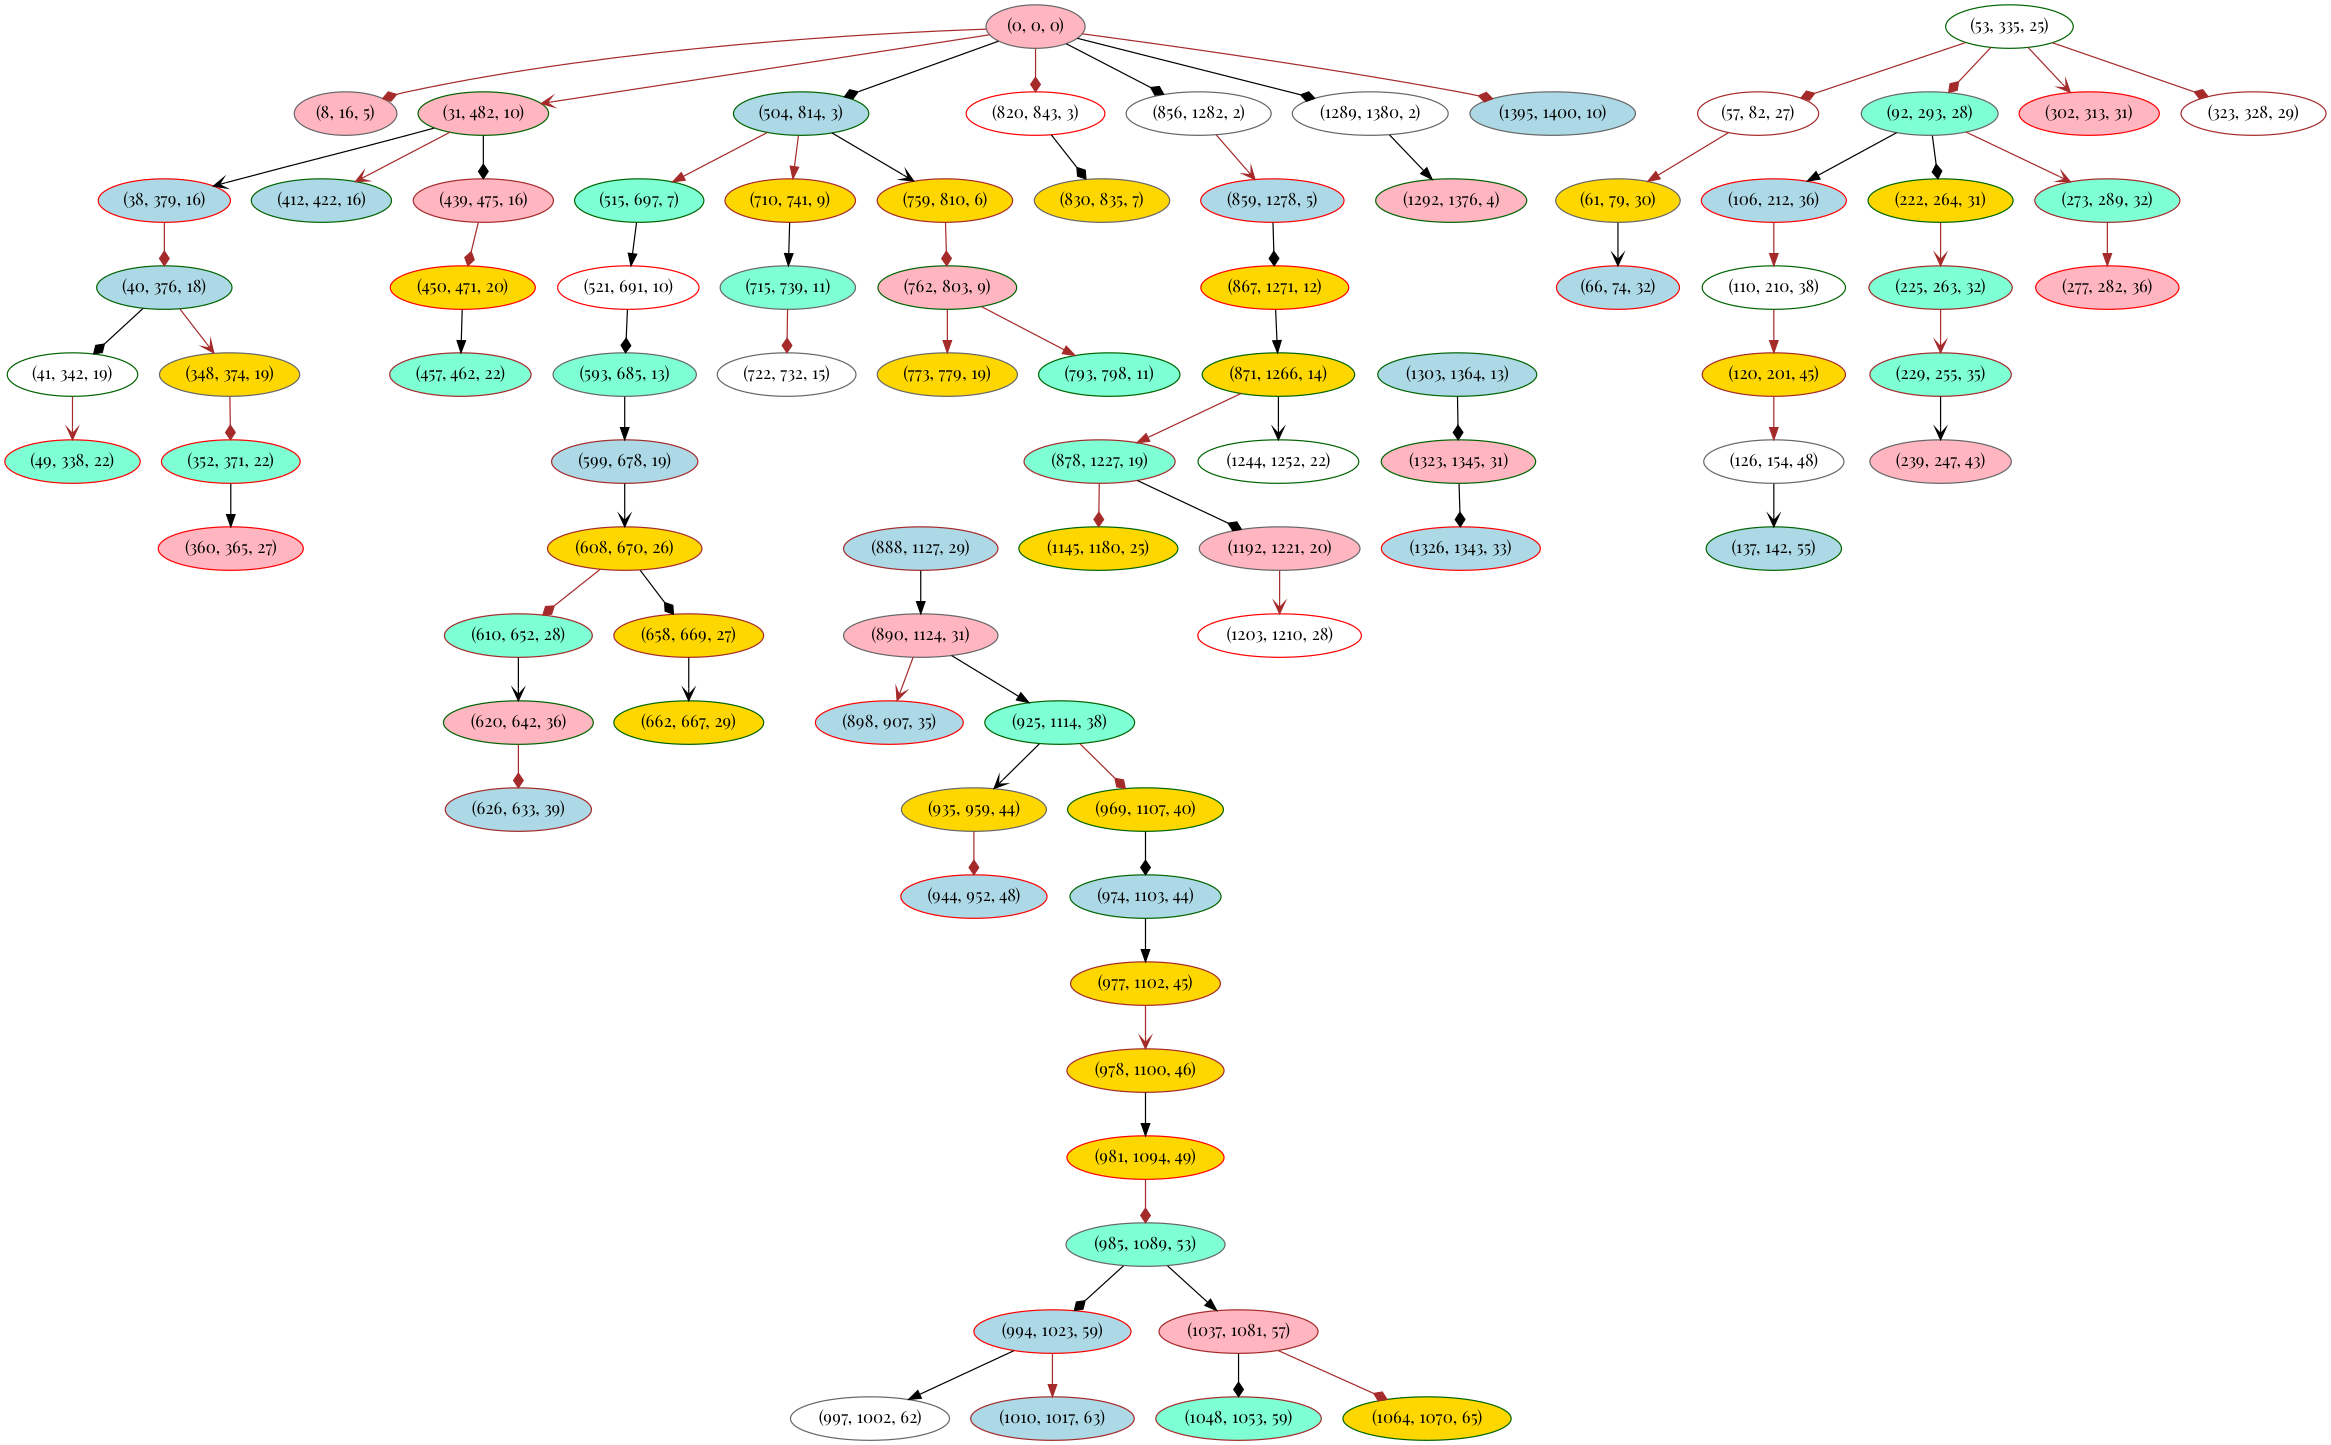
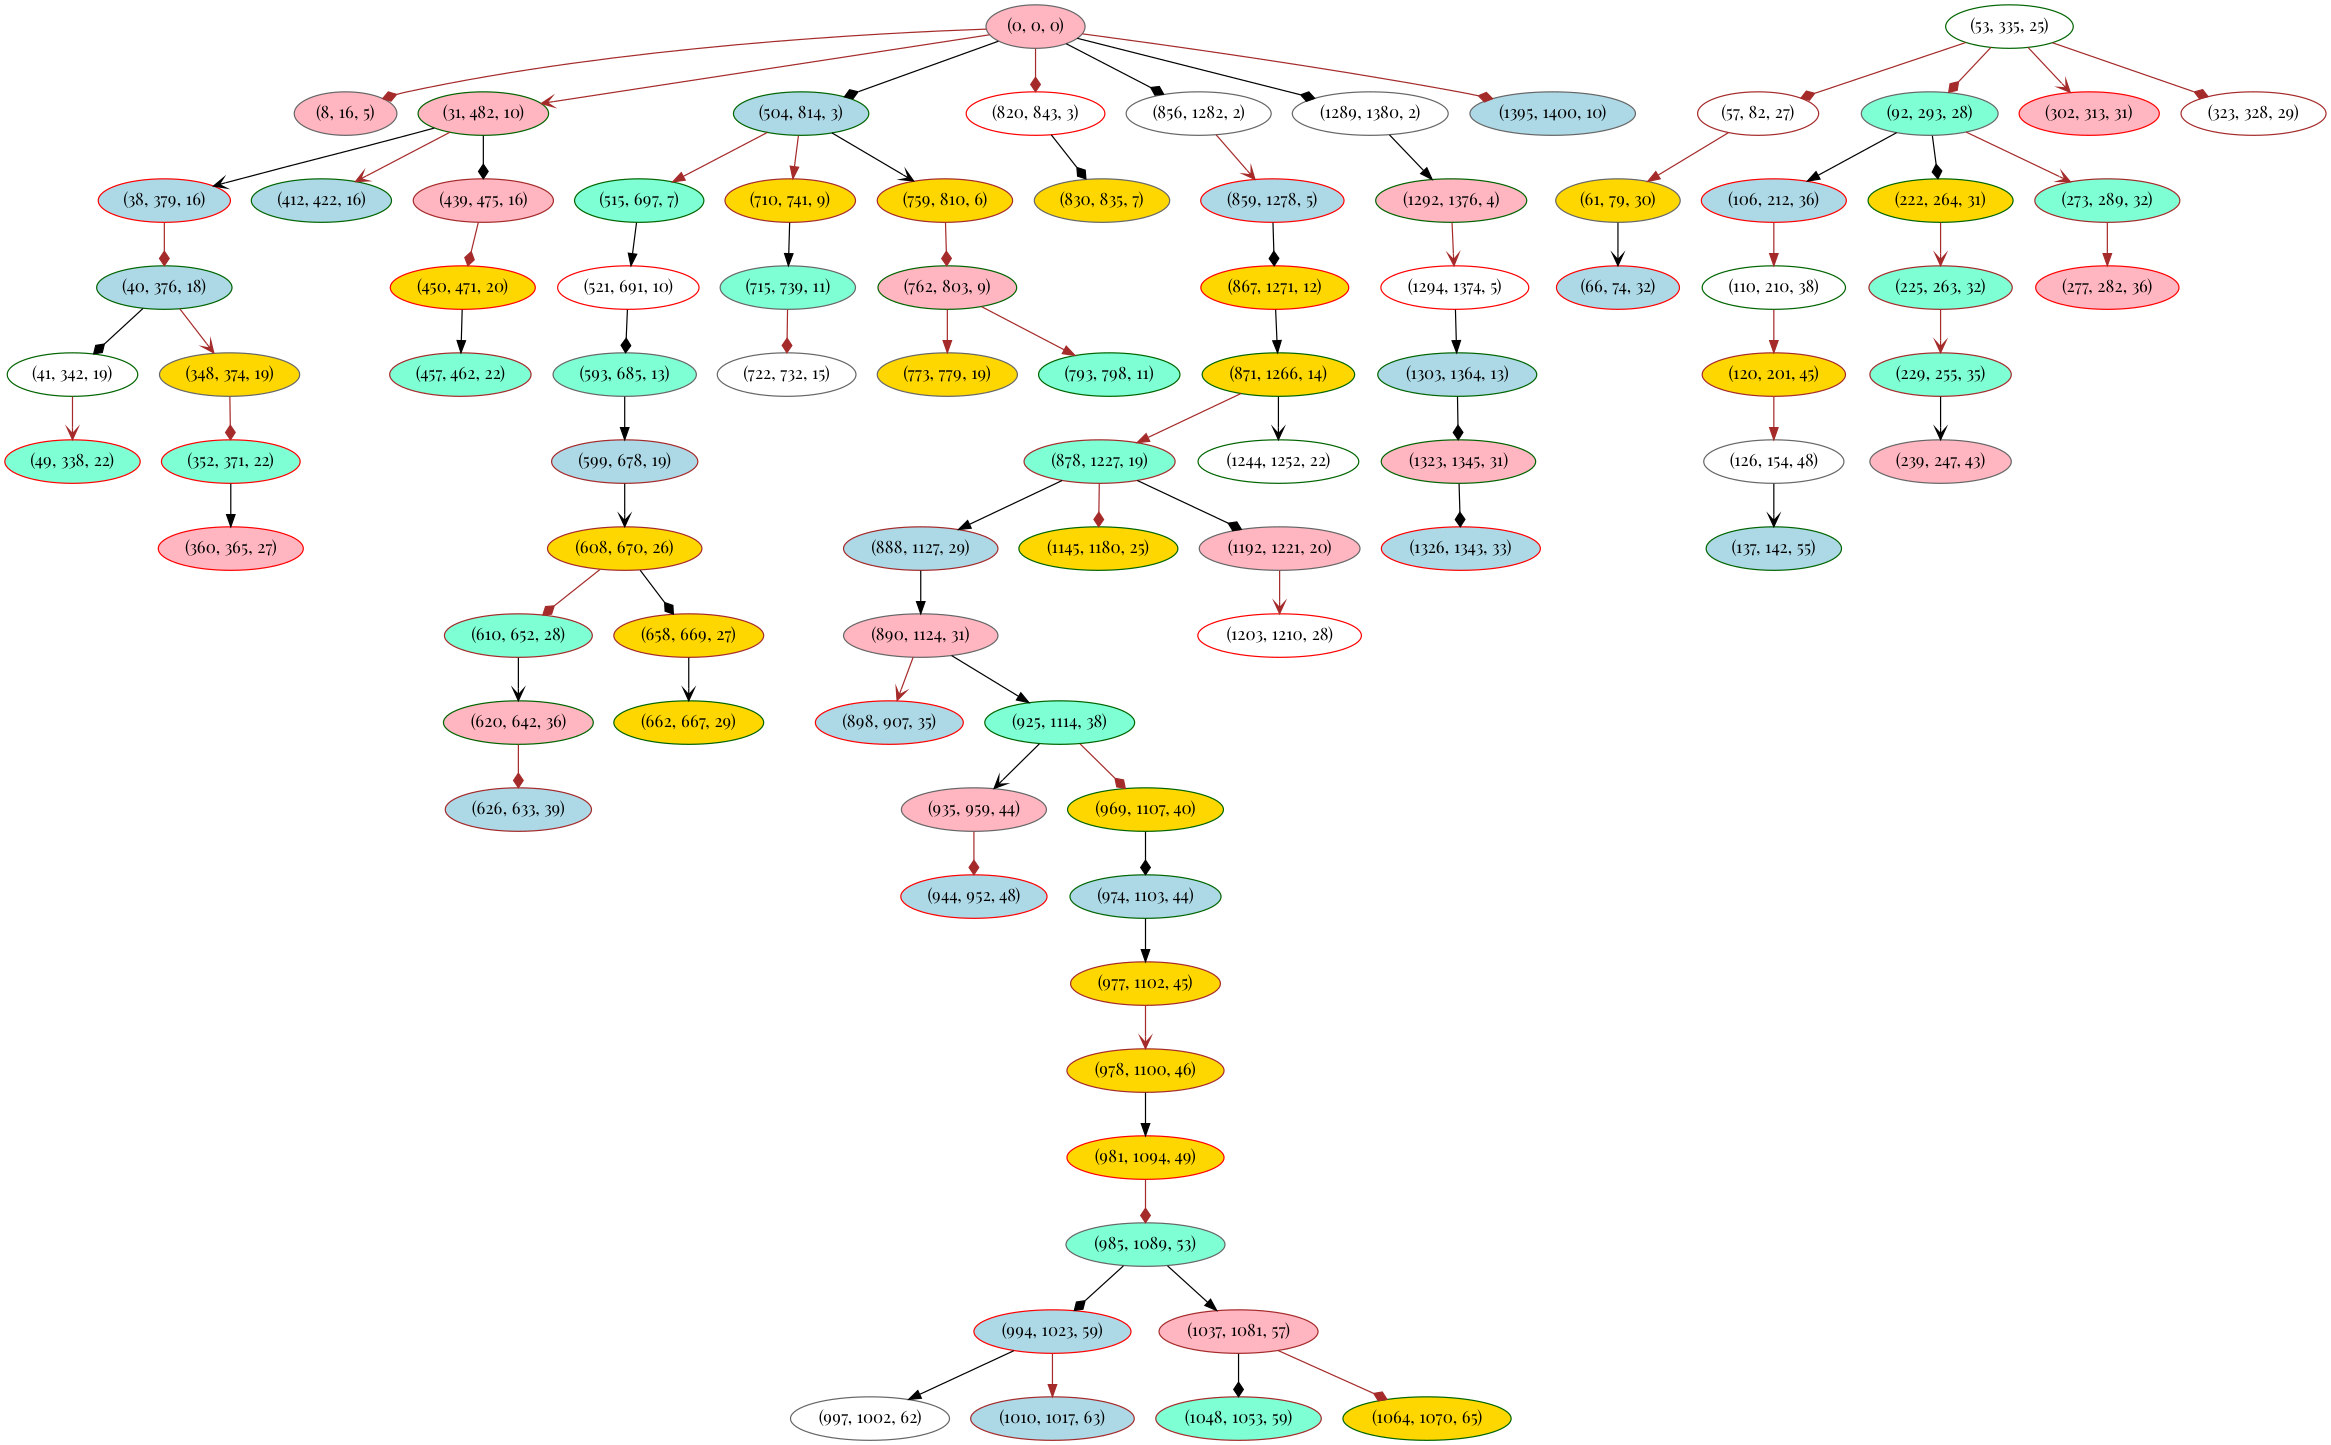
  digraph {
    fontname="Playfair Display"
    node [color=darkgreen fillcolor=gold fontname="Playfair Display" style=filled]
    edge [arrowhead=diamond color=brown fontname="Playfair Display"]
    "(0, 0, 0)" [color=gray40 fillcolor=lightpink]
    "(8, 16, 5)" [color=gray40 fillcolor=lightpink]
    "(31, 482, 10)" [fillcolor=lightpink]
    "(504, 814, 3)" [fillcolor=lightblue]
    "(820, 843, 3)" [color=red fillcolor=white]
    "(856, 1282, 2)" [color=gray40 fillcolor=white]
    "(1289, 1380, 2)" [color=gray40 fillcolor=white]
    "(1395, 1400, 10)" [color=gray40 fillcolor=lightblue]
    "(38, 379, 16)" [color=red fillcolor=lightblue]
    "(412, 422, 16)" [fillcolor=lightblue]
    "(439, 475, 16)" [color=brown fillcolor=lightpink]
    "(515, 697, 7)" [fillcolor=aquamarine]
    "(710, 741, 9)" [color=brown]
    "(759, 810, 6)" [color=brown]
    "(830, 835, 7)" [color=gray40]
    "(859, 1278, 5)" [color=red fillcolor=lightblue]
    "(1292, 1376, 4)" [fillcolor=lightpink]
    "(40, 376, 18)" [fillcolor=lightblue]
    "(450, 471, 20)" [color=red]
    "(41, 342, 19)" [fillcolor=white]
    "(348, 374, 19)" [color=gray40]
    "(49, 338, 22)" [color=red fillcolor=aquamarine]
    "(352, 371, 22)" [color=red fillcolor=aquamarine]
    "(53, 335, 25)" [fillcolor=white]
    "(57, 82, 27)" [color=brown fillcolor=white]
    "(92, 293, 28)" [color=gray40 fillcolor=aquamarine]
    "(302, 313, 31)" [color=red fillcolor=lightpink]
    "(323, 328, 29)" [color=brown fillcolor=white]
    "(61, 79, 30)" [color=gray40]
    "(106, 212, 36)" [color=red fillcolor=lightblue]
    "(222, 264, 31)"
    "(273, 289, 32)" [color=brown fillcolor=aquamarine]
    "(66, 74, 32)" [color=red fillcolor=lightblue]
    "(110, 210, 38)" [fillcolor=white]
    "(225, 263, 32)" [color=brown fillcolor=aquamarine]
    "(277, 282, 36)" [color=red fillcolor=lightpink]
    "(120, 201, 45)" [color=brown]
    "(126, 154, 48)" [color=gray40 fillcolor=white]
    "(137, 142, 55)" [fillcolor=lightblue]
    "(229, 255, 35)" [color=brown fillcolor=aquamarine]
    "(239, 247, 43)" [color=gray40 fillcolor=lightpink]
    "(360, 365, 27)" [color=red fillcolor=lightpink]
    "(457, 462, 22)" [color=brown fillcolor=aquamarine]
    "(521, 691, 10)" [color=red fillcolor=white]
    "(715, 739, 11)" [color=gray40 fillcolor=aquamarine]
    "(762, 803, 9)" [fillcolor=lightpink]
    "(593, 685, 13)" [color=gray40 fillcolor=aquamarine]
    "(599, 678, 19)" [color=brown fillcolor=lightblue]
    "(608, 670, 26)" [color=brown]
    "(610, 652, 28)" [color=brown fillcolor=aquamarine]
    "(658, 669, 27)" [color=brown]
    "(620, 642, 36)" [fillcolor=lightpink]
    "(662, 667, 29)"
    "(626, 633, 39)" [color=brown fillcolor=lightblue]
    "(722, 732, 15)" [color=gray40 fillcolor=white]
    "(773, 779, 19)" [color=gray40]
    "(793, 798, 11)" [fillcolor=aquamarine]
    "(867, 1271, 12)" [color=red]
    "(871, 1266, 14)"
    "(878, 1227, 19)" [color=brown fillcolor=aquamarine]
    "(1244, 1252, 22)" [fillcolor=white]
    "(888, 1127, 29)" [color=brown fillcolor=lightblue]
    "(1145, 1180, 25)"
    "(1192, 1221, 20)" [color=gray40 fillcolor=lightpink]
    "(890, 1124, 31)" [color=gray40 fillcolor=lightpink]
    "(1203, 1210, 28)" [color=red fillcolor=white]
    "(898, 907, 35)" [color=red fillcolor=lightblue]
    "(925, 1114, 38)" [fillcolor=aquamarine]
-   "(935, 959, 44)" [color=gray40]
+   "(935, 959, 44)" [color=gray40 fillcolor=lightpink]
    "(969, 1107, 40)"
    "(944, 952, 48)" [color=red fillcolor=lightblue]
    "(974, 1103, 44)" [fillcolor=lightblue]
    "(977, 1102, 45)" [color=brown]
    "(978, 1100, 46)" [color=brown]
    "(981, 1094, 49)" [color=red]
    "(985, 1089, 53)" [color=gray40 fillcolor=aquamarine]
    "(994, 1023, 59)" [color=red fillcolor=lightblue]
    "(1037, 1081, 57)" [color=brown fillcolor=lightpink]
    "(997, 1002, 62)" [color=gray40 fillcolor=white]
    "(1010, 1017, 63)" [color=brown fillcolor=lightblue]
    "(1048, 1053, 59)" [color=brown fillcolor=aquamarine]
    "(1064, 1070, 65)"
+   "(1294, 1374, 5)" [color=red fillcolor=white]
    "(1303, 1364, 13)" [fillcolor=lightblue]
    "(1323, 1345, 31)" [fillcolor=lightpink]
    "(1326, 1343, 33)" [color=red fillcolor=lightblue]
    "(0, 0, 0)" -> "(8, 16, 5)"
    "(0, 0, 0)" -> "(31, 482, 10)" [arrowhead=vee]
    "(0, 0, 0)" -> "(504, 814, 3)" [color=black]
    "(0, 0, 0)" -> "(820, 843, 3)"
    "(0, 0, 0)" -> "(856, 1282, 2)" [color=black]
    "(0, 0, 0)" -> "(1289, 1380, 2)" [color=black]
    "(0, 0, 0)" -> "(1395, 1400, 10)"
    "(31, 482, 10)" -> "(38, 379, 16)" [arrowhead=vee color=black]
    "(31, 482, 10)" -> "(412, 422, 16)" [arrowhead=vee]
    "(31, 482, 10)" -> "(439, 475, 16)" [color=black]
    "(504, 814, 3)" -> "(515, 697, 7)" [arrowhead=normal]
    "(504, 814, 3)" -> "(710, 741, 9)" [arrowhead=normal]
    "(504, 814, 3)" -> "(759, 810, 6)" [arrowhead=vee color=black]
    "(820, 843, 3)" -> "(830, 835, 7)" [color=black]
    "(856, 1282, 2)" -> "(859, 1278, 5)" [arrowhead=vee]
    "(1289, 1380, 2)" -> "(1292, 1376, 4)" [arrowhead=normal color=black]
    "(38, 379, 16)" -> "(40, 376, 18)"
    "(439, 475, 16)" -> "(450, 471, 20)"
    "(515, 697, 7)" -> "(521, 691, 10)" [arrowhead=normal color=black]
    "(710, 741, 9)" -> "(715, 739, 11)" [arrowhead=normal color=black]
    "(759, 810, 6)" -> "(762, 803, 9)"
    "(859, 1278, 5)" -> "(867, 1271, 12)" [color=black]
+   "(1292, 1376, 4)" -> "(1294, 1374, 5)" [arrowhead=vee]
    "(40, 376, 18)" -> "(41, 342, 19)" [color=black]
    "(40, 376, 18)" -> "(348, 374, 19)" [arrowhead=vee]
    "(450, 471, 20)" -> "(457, 462, 22)" [arrowhead=normal color=black]
    "(41, 342, 19)" -> "(49, 338, 22)" [arrowhead=vee]
    "(348, 374, 19)" -> "(352, 371, 22)"
    "(352, 371, 22)" -> "(360, 365, 27)" [arrowhead=normal color=black]
    "(53, 335, 25)" -> "(57, 82, 27)"
    "(53, 335, 25)" -> "(92, 293, 28)"
    "(53, 335, 25)" -> "(302, 313, 31)" [arrowhead=vee]
    "(53, 335, 25)" -> "(323, 328, 29)"
    "(57, 82, 27)" -> "(61, 79, 30)" [arrowhead=normal]
    "(92, 293, 28)" -> "(106, 212, 36)" [arrowhead=normal color=black]
    "(92, 293, 28)" -> "(222, 264, 31)" [color=black]
    "(92, 293, 28)" -> "(273, 289, 32)" [arrowhead=vee]
    "(61, 79, 30)" -> "(66, 74, 32)" [arrowhead=vee color=black]
    "(106, 212, 36)" -> "(110, 210, 38)" [arrowhead=normal]
    "(222, 264, 31)" -> "(225, 263, 32)" [arrowhead=vee]
    "(273, 289, 32)" -> "(277, 282, 36)" [arrowhead=normal]
    "(110, 210, 38)" -> "(120, 201, 45)" [arrowhead=normal]
    "(225, 263, 32)" -> "(229, 255, 35)" [arrowhead=vee]
    "(120, 201, 45)" -> "(126, 154, 48)" [arrowhead=normal]
    "(126, 154, 48)" -> "(137, 142, 55)" [arrowhead=vee color=black]
    "(229, 255, 35)" -> "(239, 247, 43)" [arrowhead=vee color=black]
    "(521, 691, 10)" -> "(593, 685, 13)" [color=black]
    "(715, 739, 11)" -> "(722, 732, 15)"
    "(762, 803, 9)" -> "(773, 779, 19)" [arrowhead=normal]
    "(762, 803, 9)" -> "(793, 798, 11)" [arrowhead=normal]
    "(593, 685, 13)" -> "(599, 678, 19)" [arrowhead=normal color=black]
    "(599, 678, 19)" -> "(608, 670, 26)" [arrowhead=vee color=black]
    "(608, 670, 26)" -> "(610, 652, 28)"
    "(608, 670, 26)" -> "(658, 669, 27)" [color=black]
    "(610, 652, 28)" -> "(620, 642, 36)" [arrowhead=vee color=black]
    "(658, 669, 27)" -> "(662, 667, 29)" [arrowhead=vee color=black]
    "(620, 642, 36)" -> "(626, 633, 39)"
    "(867, 1271, 12)" -> "(871, 1266, 14)" [arrowhead=normal color=black]
    "(871, 1266, 14)" -> "(878, 1227, 19)" [arrowhead=normal]
    "(871, 1266, 14)" -> "(1244, 1252, 22)" [arrowhead=vee color=black]
+   "(878, 1227, 19)" -> "(888, 1127, 29)" [arrowhead=normal color=black]
    "(878, 1227, 19)" -> "(1145, 1180, 25)"
    "(878, 1227, 19)" -> "(1192, 1221, 20)" [color=black]
    "(888, 1127, 29)" -> "(890, 1124, 31)" [arrowhead=normal color=black]
    "(1192, 1221, 20)" -> "(1203, 1210, 28)" [arrowhead=vee]
    "(890, 1124, 31)" -> "(898, 907, 35)" [arrowhead=vee]
    "(890, 1124, 31)" -> "(925, 1114, 38)" [arrowhead=normal color=black]
    "(925, 1114, 38)" -> "(935, 959, 44)" [arrowhead=vee color=black]
    "(925, 1114, 38)" -> "(969, 1107, 40)"
    "(935, 959, 44)" -> "(944, 952, 48)"
    "(969, 1107, 40)" -> "(974, 1103, 44)" [color=black]
    "(974, 1103, 44)" -> "(977, 1102, 45)" [arrowhead=normal color=black]
    "(977, 1102, 45)" -> "(978, 1100, 46)" [arrowhead=vee]
    "(978, 1100, 46)" -> "(981, 1094, 49)" [arrowhead=normal color=black]
    "(981, 1094, 49)" -> "(985, 1089, 53)"
    "(985, 1089, 53)" -> "(994, 1023, 59)" [color=black]
    "(985, 1089, 53)" -> "(1037, 1081, 57)" [arrowhead=normal color=black]
    "(994, 1023, 59)" -> "(997, 1002, 62)" [arrowhead=normal color=black]
    "(994, 1023, 59)" -> "(1010, 1017, 63)" [arrowhead=normal]
    "(1037, 1081, 57)" -> "(1048, 1053, 59)" [color=black]
    "(1037, 1081, 57)" -> "(1064, 1070, 65)"
+   "(1294, 1374, 5)" -> "(1303, 1364, 13)" [arrowhead=normal color=black]
    "(1303, 1364, 13)" -> "(1323, 1345, 31)" [color=black]
    "(1323, 1345, 31)" -> "(1326, 1343, 33)" [color=black]
  }
